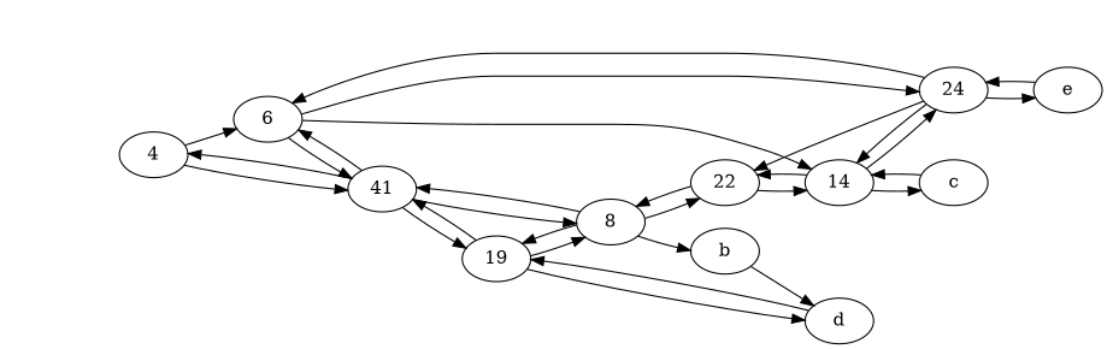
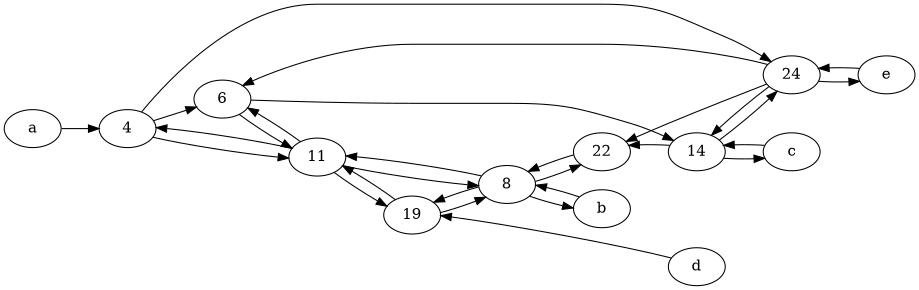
  digraph {
    rankdir=LR
    4
    6
-   11 [label=41]
+   11
    24
    14
+   a
    n7 [label=8]
    19
    22
    e
    c
    b
    d
    4 -> 6
    4 -> 11
    6 -> 11
-   6 -> 24
+   4 -> 24
    6 -> 14
    11 -> 4
    11 -> 6
    11 -> n7
    11 -> 19
    24 -> 6
    24 -> 14
    24 -> 22
    24 -> e
    14 -> 24
    14 -> 22
    14 -> c
+   a -> 4
    n7 -> 11
    n7 -> 19
    n7 -> 22
    n7 -> b
    19 -> 11
    19 -> n7
-   19 -> d
-   22 -> 14
    22 -> n7
    e -> 24
    c -> 14
-   b -> d
+   b -> n7
    d -> 19
  }
